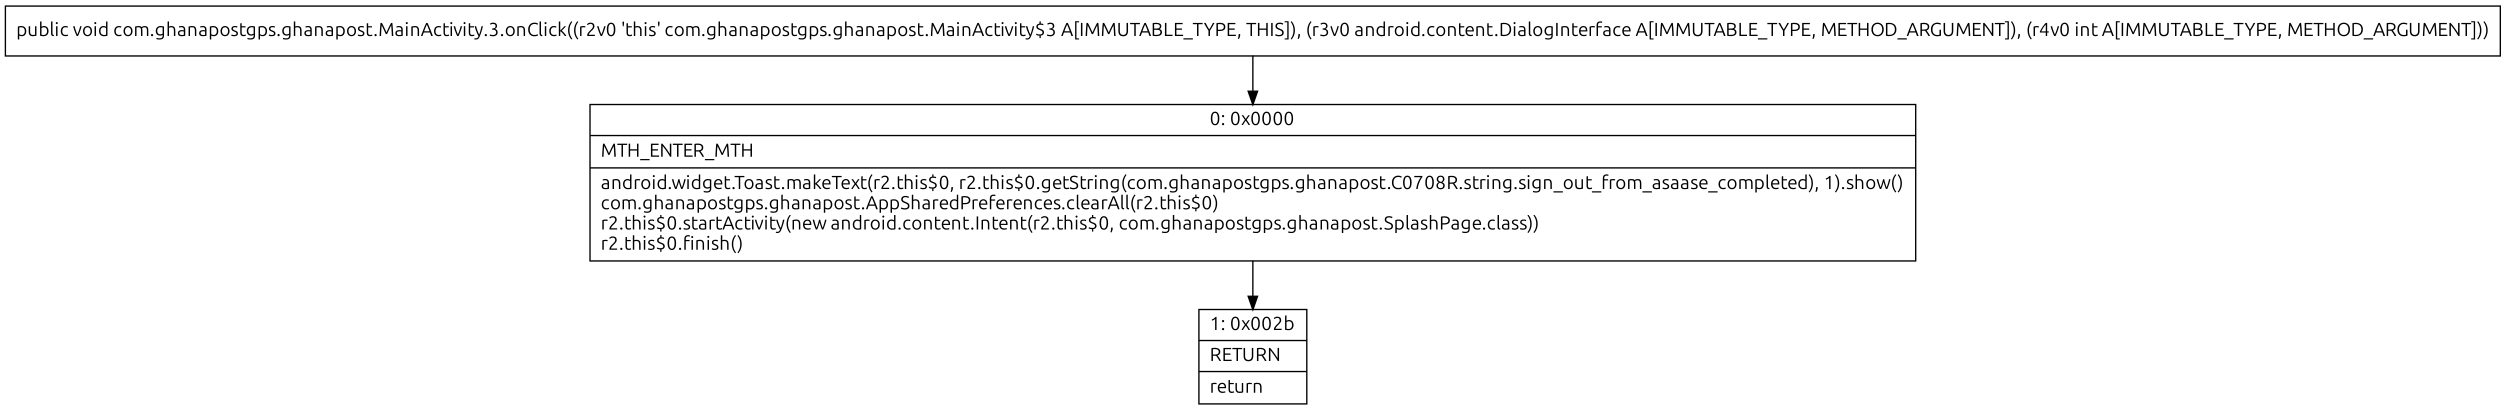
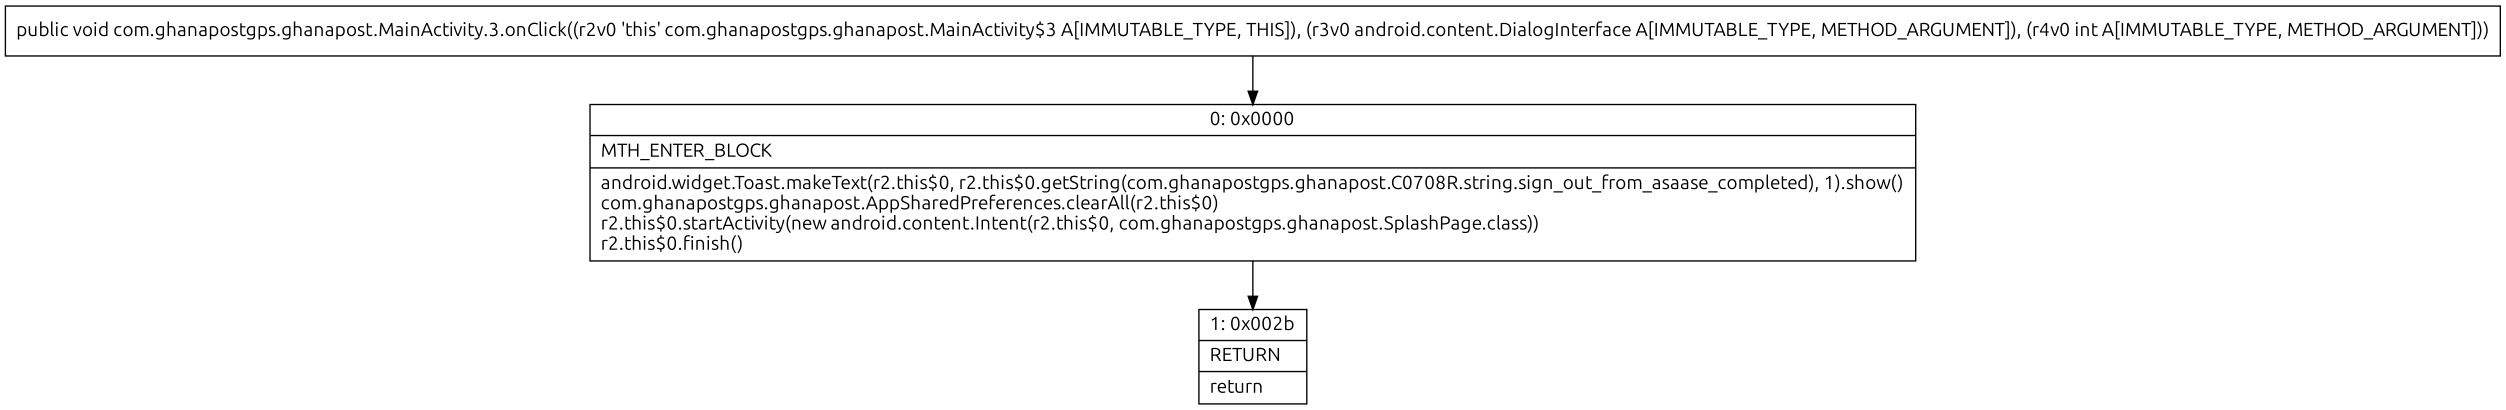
  digraph {
    fontname=Ubuntu
    node [shape=record fontname=Ubuntu]
    edge [fontname=Ubuntu]
-   n1 [label="{0\:\ 0x0000|MTH_ENTER_MTH\l|android.widget.Toast.makeText(r2.this$0, r2.this$0.getString(com.ghanapostgps.ghanapost.C0708R.string.sign_out_from_asaase_completed), 1).show()\lcom.ghanapostgps.ghanapost.AppSharedPreferences.clearAll(r2.this$0)\lr2.this$0.startActivity(new android.content.Intent(r2.this$0, com.ghanapostgps.ghanapost.SplashPage.class))\lr2.this$0.finish()\l}"]
+   n1 [label="{0\:\ 0x0000|MTH_ENTER_BLOCK\l|android.widget.Toast.makeText(r2.this$0, r2.this$0.getString(com.ghanapostgps.ghanapost.C0708R.string.sign_out_from_asaase_completed), 1).show()\lcom.ghanapostgps.ghanapost.AppSharedPreferences.clearAll(r2.this$0)\lr2.this$0.startActivity(new android.content.Intent(r2.this$0, com.ghanapostgps.ghanapost.SplashPage.class))\lr2.this$0.finish()\l}"]
    n2 [label="{1\:\ 0x002b|RETURN\l|return\l}"]
    n3 [label="{public void com.ghanapostgps.ghanapost.MainActivity.3.onClick((r2v0 'this' com.ghanapostgps.ghanapost.MainActivity$3 A[IMMUTABLE_TYPE, THIS]), (r3v0 android.content.DialogInterface A[IMMUTABLE_TYPE, METHOD_ARGUMENT]), (r4v0 int A[IMMUTABLE_TYPE, METHOD_ARGUMENT])) }"]
    n1 -> n2
    n3 -> n1
  }
